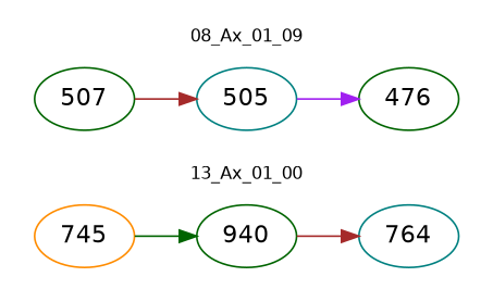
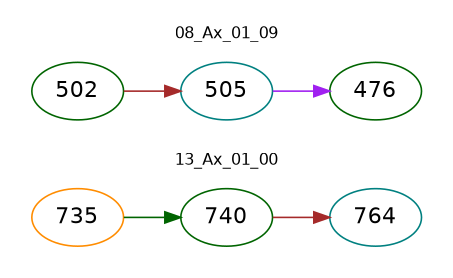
  digraph {
    fontname="DejaVu Sans"
    rankdir=LR
    node [color=darkgreen fontname="DejaVu Sans"]
    edge [color=brown fontname="DejaVu Sans"]
-   n1 [color=darkorange label=745]
-   n2 [label=940]
+   n1 [color=darkorange label=735]
+   n2 [label=740]
    n3 [color=teal label=764]
-   n4 [label=507]
+   n4 [label=502]
    n5 [color=teal label=505]
    n6 [label=476]
    subgraph cluster_1 {
      color=white
      fontsize=10
      label="13_Ax_01_00"
      n1
      n2
      n3
    }
    subgraph cluster_2 {
      color=white
      fontsize=10
      label="08_Ax_01_09"
      n4
      n5
      n6
    }
    n1 -> n2 [color=darkgreen]
    n2 -> n3
    n4 -> n5
    n5 -> n6 [color=purple]
  }
